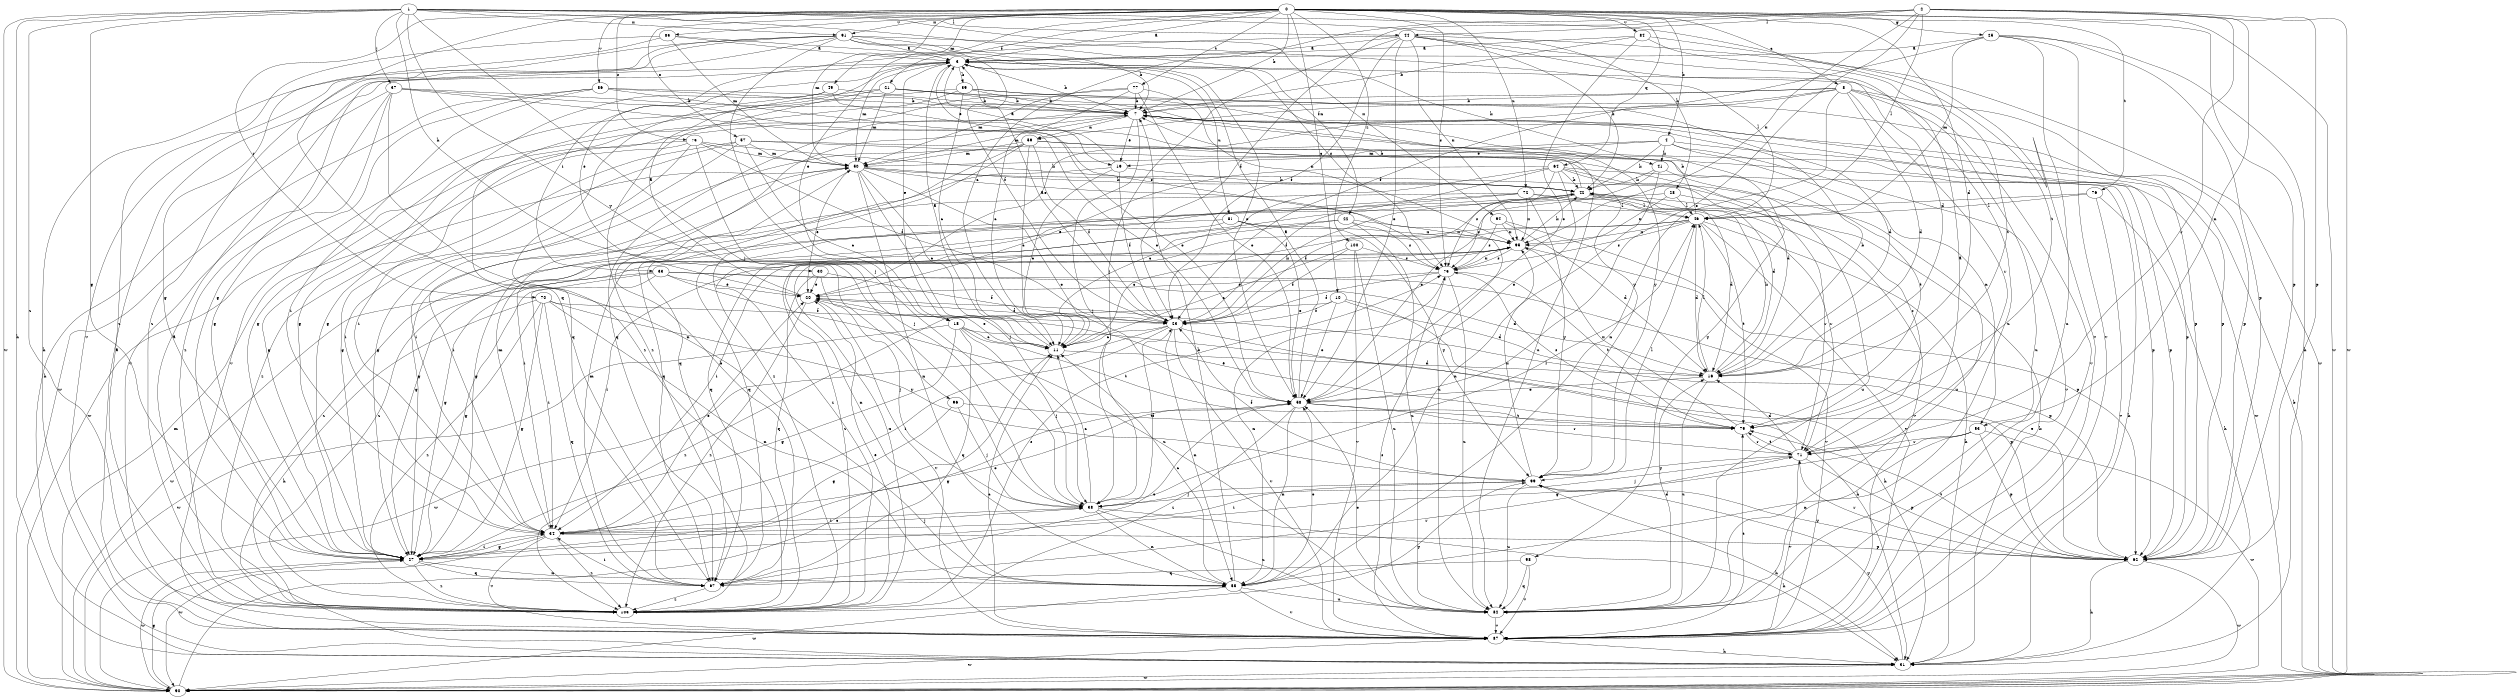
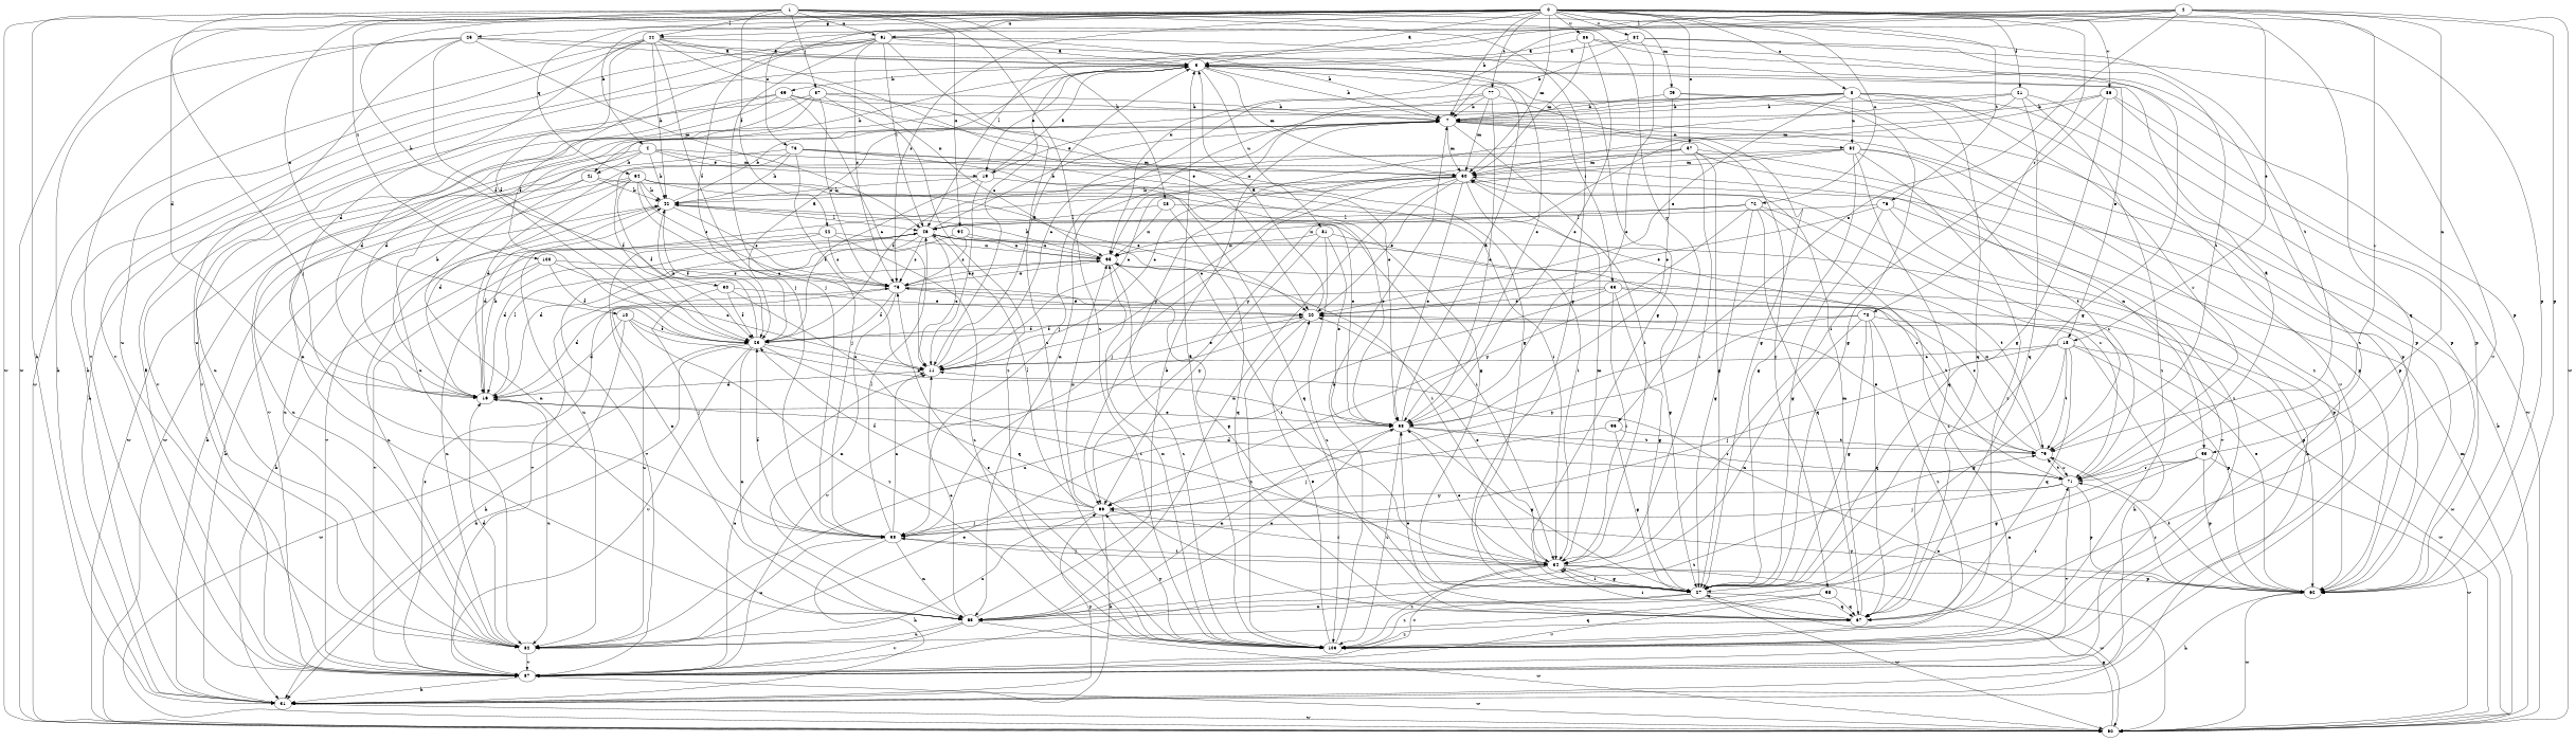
  strict digraph {
    0
    3
    4
    7
    8
    10
    16
    18
    21
    25
    49
    50
    57
    62
    64
    67
    70
    72
    73
    75
    76
    77
    84
    85
    86
    90
    91
    100
    19
    33
    39
    41
    81
    53
    42
    87
    38
    34
-   54 [label=59]
+   54
    98
    71
    20
    55
    82
    31
    103
    23
    58
    46
    27
    79
    11
    99
    95
    1
    22
    28
    30
    37
    44
    94
    96
    2
    0 -> 3 [label=a]
    0 -> 4 [label=b]
    0 -> 7 [label=b]
    0 -> 8 [label=c]
    0 -> 10 [label=c]
    0 -> 16 [label=d]
    0 -> 18 [label=e]
    0 -> 21 [label=f]
    0 -> 25 [label=g]
    0 -> 49 [label=m]
    0 -> 50 [label=m]
    0 -> 57 [label=o]
    0 -> 62 [label=p]
    0 -> 64 [label=q]
    0 -> 67 [label=q]
    0 -> 70 [label=r]
    0 -> 72 [label=u]
    0 -> 73 [label=s]
    0 -> 75 [label=s]
    0 -> 76 [label=t]
    0 -> 77 [label=t]
    0 -> 84 [label=v]
    0 -> 85 [label=v]
    0 -> 86 [label=v]
    0 -> 90 [label=w]
    0 -> 91 [label=x]
    0 -> 100 [label=z]
    3 -> 7 [label=b]
    3 -> 18 [label=e]
    3 -> 50 [label=m]
    3 -> 19 [label=e]
    3 -> 33 [label=i]
    3 -> 39 [label=k]
    3 -> 41 [label=k]
    3 -> 81 [label=u]
    4 -> 50 [label=m]
    4 -> 90 [label=w]
    4 -> 19 [label=e]
    4 -> 41 [label=k]
    4 -> 53 [label=n]
    4 -> 42 [label=k]
    4 -> 87 [label=v]
    7 -> 50 [label=m]
    7 -> 62 [label=p]
    7 -> 19 [label=e]
    7 -> 38 [label=j]
    7 -> 34 [label=i]
    7 -> 54 [label=n]
    7 -> 98 [label=y]
    8 -> 7 [label=b]
    8 -> 16 [label=d]
    8 -> 62 [label=p]
    8 -> 67 [label=q]
    8 -> 87 [label=v]
    8 -> 54 [label=n]
    8 -> 71 [label=r]
    8 -> 20 [label=e]
    8 -> 55 [label=n]
    8 -> 82 [label=u]
    10 -> 16 [label=d]
    10 -> 31 [label=h]
    10 -> 103 [label=z]
    10 -> 23 [label=f]
    10 -> 58 [label=o]
    16 -> 7 [label=b]
    16 -> 42 [label=k]
    16 -> 82 [label=u]
    16 -> 58 [label=o]
    16 -> 46 [label=l]
    18 -> 62 [label=p]
    18 -> 67 [label=q]
    18 -> 90 [label=w]
    18 -> 38 [label=j]
    18 -> 27 [label=g]
    18 -> 79 [label=t]
    18 -> 11 [label=c]
    21 -> 7 [label=b]
    21 -> 50 [label=m]
    21 -> 62 [label=p]
    21 -> 67 [label=q]
    21 -> 103 [label=z]
    21 -> 99 [label=y]
    25 -> 3 [label=a]
    25 -> 62 [label=p]
    25 -> 87 [label=v]
    25 -> 82 [label=u]
    25 -> 31 [label=h]
    25 -> 23 [label=f]
    25 -> 46 [label=m]
    49 -> 7 [label=b]
    49 -> 103 [label=z]
    49 -> 58 [label=o]
    49 -> 27 [label=g]
    50 -> 42 [label=k]
    50 -> 38 [label=j]
    50 -> 34 [label=i]
    50 -> 71 [label=r]
    50 -> 20 [label=e]
    50 -> 55 [label=n]
    50 -> 82 [label=u]
    50 -> 58 [label=o]
    50 -> 11 [label=c]
    57 -> 16 [label=d]
    57 -> 50 [label=m]
    57 -> 62 [label=p]
    57 -> 34 [label=i]
    57 -> 103 [label=z]
    57 -> 27 [label=g]
    57 -> 11 [label=c]
    62 -> 90 [label=w]
    62 -> 71 [label=r]
    62 -> 20 [label=e]
    62 -> 31 [label=h]
    62 -> 79 [label=t]
    62 -> 99 [label=y]
    64 -> 16 [label=d]
    64 -> 75 [label=s]
    64 -> 42 [label=k]
    64 -> 20 [label=e]
    64 -> 82 [label=u]
    64 -> 31 [label=h]
    64 -> 23 [label=f]
    64 -> 58 [label=o]
    64 -> 11 [label=c]
    67 -> 50 [label=m]
    67 -> 34 [label=i]
    67 -> 71 [label=r]
    67 -> 103 [label=z]
    67 -> 58 [label=o]
    70 -> 67 [label=q]
    70 -> 55 [label=n]
    70 -> 31 [label=h]
    70 -> 103 [label=z]
    70 -> 23 [label=f]
    70 -> 27 [label=g]
    70 -> 99 [label=y]
    72 -> 67 [label=q]
    72 -> 71 [label=r]
    72 -> 103 [label=z]
    72 -> 46 [label=l]
    72 -> 27 [label=g]
    72 -> 99 [label=y]
    72 -> 95 [label=x]
    73 -> 50 [label=m]
    73 -> 90 [label=w]
    73 -> 42 [label=k]
    73 -> 38 [label=j]
    73 -> 34 [label=i]
    73 -> 23 [label=f]
    73 -> 27 [label=g]
    75 -> 20 [label=e]
    75 -> 55 [label=n]
    75 -> 82 [label=u]
    75 -> 23 [label=f]
    75 -> 79 [label=t]
    75 -> 95 [label=x]
    76 -> 87 [label=v]
+   76 -> 20 [label=e]
    76 -> 31 [label=h]
    76 -> 46 [label=l]
    76 -> 27 [label=g]
    77 -> 7 [label=b]
    77 -> 50 [label=m]
    77 -> 58 [label=o]
    77 -> 27 [label=g]
    77 -> 11 [label=c]
    77 -> 95 [label=x]
    84 -> 3 [label=a]
    84 -> 7 [label=b]
    84 -> 87 [label=v]
    84 -> 58 [label=o]
    84 -> 79 [label=t]
    85 -> 3 [label=a]
    85 -> 50 [label=m]
    85 -> 103 [label=z]
    85 -> 58 [label=o]
    85 -> 27 [label=g]
    86 -> 7 [label=b]
    86 -> 62 [label=p]
    86 -> 90 [label=w]
    86 -> 34 [label=i]
    86 -> 27 [label=g]
    86 -> 99 [label=y]
    90 -> 7 [label=b]
    90 -> 50 [label=m]
    90 -> 27 [label=g]
    90 -> 11 [label=c]
    91 -> 3 [label=a]
    91 -> 7 [label=b]
    91 -> 75 [label=s]
    91 -> 87 [label=v]
    91 -> 38 [label=j]
    91 -> 31 [label=h]
    91 -> 103 [label=z]
    91 -> 23 [label=f]
    91 -> 46 [label=l]
    91 -> 27 [label=g]
    100 -> 75 [label=s]
    100 -> 87 [label=v]
    100 -> 82 [label=u]
    100 -> 23 [label=f]
    100 -> 11 [label=c]
    19 -> 3 [label=a]
    19 -> 67 [label=q]
    19 -> 42 [label=k]
    19 -> 23 [label=f]
    19 -> 11 [label=c]
    33 -> 16 [label=d]
    33 -> 62 [label=p]
    33 -> 90 [label=w]
    33 -> 34 [label=i]
    33 -> 20 [label=e]
    33 -> 82 [label=u]
    33 -> 27 [label=g]
    39 -> 7 [label=b]
    39 -> 16 [label=d]
    39 -> 87 [label=v]
    39 -> 82 [label=u]
    39 -> 27 [label=g]
    39 -> 11 [label=c]
    41 -> 42 [label=k]
    41 -> 55 [label=n]
    41 -> 82 [label=u]
    41 -> 58 [label=o]
    81 -> 103 [label=z]
    81 -> 58 [label=o]
    81 -> 27 [label=g]
    81 -> 99 [label=y]
    81 -> 95 [label=x]
    53 -> 62 [label=p]
    53 -> 90 [label=w]
    53 -> 71 [label=r]
    53 -> 55 [label=n]
    53 -> 27 [label=g]
    42 -> 7 [label=b]
    42 -> 16 [label=d]
    42 -> 75 [label=s]
    42 -> 87 [label=v]
    42 -> 34 [label=i]
    42 -> 23 [label=f]
    42 -> 46 [label=l]
    87 -> 3 [label=a]
    87 -> 75 [label=s]
    87 -> 90 [label=w]
    87 -> 31 [label=h]
    87 -> 79 [label=t]
    87 -> 11 [label=c]
    38 -> 34 [label=i]
    38 -> 55 [label=n]
    38 -> 82 [label=u]
    38 -> 31 [label=h]
    38 -> 23 [label=f]
    38 -> 46 [label=l]
    38 -> 11 [label=c]
    34 -> 50 [label=m]
    34 -> 62 [label=p]
    34 -> 90 [label=w]
    34 -> 87 [label=v]
    34 -> 38 [label=j]
    34 -> 20 [label=e]
    34 -> 103 [label=z]
    34 -> 58 [label=o]
    34 -> 27 [label=g]
    54 -> 50 [label=m]
    54 -> 62 [label=p]
    54 -> 67 [label=q]
    54 -> 103 [label=z]
    54 -> 23 [label=f]
    54 -> 27 [label=g]
    54 -> 79 [label=t]
    54 -> 11 [label=c]
    98 -> 67 [label=q]
    98 -> 87 [label=v]
    98 -> 82 [label=q]
    71 -> 3 [label=a]
    71 -> 16 [label=d]
    71 -> 62 [label=p]
    71 -> 87 [label=v]
    71 -> 38 [label=j]
    71 -> 79 [label=t]
    71 -> 99 [label=y]
    20 -> 3 [label=a]
    20 -> 87 [label=v]
    20 -> 103 [label=z]
    20 -> 23 [label=f]
    55 -> 7 [label=b]
    55 -> 90 [label=w]
    55 -> 87 [label=v]
    55 -> 82 [label=u]
    55 -> 58 [label=o]
    55 -> 11 [label=c]
    82 -> 16 [label=d]
    82 -> 87 [label=v]
    82 -> 58 [label=o]
    31 -> 90 [label=w]
    31 -> 42 [label=k]
    31 -> 99 [label=y]
    103 -> 3 [label=a]
    103 -> 7 [label=b]
    103 -> 75 [label=s]
    103 -> 20 [label=e]
    103 -> 99 [label=y]
    103 -> 95 [label=x]
    23 -> 3 [label=a]
    23 -> 90 [label=w]
    23 -> 42 [label=k]
    23 -> 87 [label=v]
    23 -> 34 [label=i]
    23 -> 55 [label=n]
    23 -> 31 [label=h]
    23 -> 11 [label=c]
    58 -> 3 [label=a]
    58 -> 71 [label=r]
    58 -> 55 [label=n]
    58 -> 103 [label=z]
    58 -> 27 [label=g]
    58 -> 79 [label=t]
    46 -> 7 [label=b]
    46 -> 16 [label=d]
    46 -> 75 [label=s]
    46 -> 87 [label=v]
    46 -> 34 [label=i]
    46 -> 31 [label=h]
    46 -> 79 [label=t]
    46 -> 11 [label=c]
    46 -> 95 [label=x]
    27 -> 67 [label=q]
    27 -> 90 [label=w]
    27 -> 34 [label=i]
    27 -> 55 [label=n]
    27 -> 103 [label=z]
    79 -> 75 [label=s]
    79 -> 71 [label=r]
    79 -> 20 [label=e]
    79 -> 95 [label=x]
    11 -> 3 [label=a]
    11 -> 16 [label=d]
    11 -> 20 [label=e]
    99 -> 38 [label=j]
    99 -> 34 [label=i]
    99 -> 82 [label=u]
    99 -> 31 [label=h]
    99 -> 23 [label=f]
    99 -> 46 [label=l]
    99 -> 95 [label=x]
    95 -> 75 [label=s]
    95 -> 42 [label=k]
    95 -> 87 [label=v]
    95 -> 34 [label=i]
    95 -> 103 [label=z]
    95 -> 27 [label=g]
    1 -> 90 [label=w]
    1 -> 91 [label=x]
    1 -> 38 [label=j]
    1 -> 31 [label=h]
    1 -> 103 [label=z]
    1 -> 27 [label=g]
    1 -> 79 [label=t]
    1 -> 22 [label=f]
    1 -> 28 [label=h]
    1 -> 30 [label=h]
    1 -> 37 [label=j]
    1 -> 44 [label=l]
    1 -> 94 [label=x]
    1 -> 96 [label=y]
    22 -> 75 [label=s]
    22 -> 55 [label=n]
    22 -> 82 [label=u]
    22 -> 103 [label=z]
    22 -> 95 [label=x]
    28 -> 67 [label=q]
    28 -> 71 [label=r]
    28 -> 46 [label=l]
    28 -> 95 [label=x]
    30 -> 67 [label=q]
    30 -> 38 [label=j]
    30 -> 20 [label=e]
    30 -> 23 [label=f]
    37 -> 7 [label=b]
    37 -> 75 [label=s]
    37 -> 87 [label=v]
    37 -> 55 [label=n]
    37 -> 31 [label=h]
    37 -> 103 [label=z]
    37 -> 58 [label=o]
    44 -> 3 [label=a]
    44 -> 16 [label=d]
    44 -> 90 [label=w]
    44 -> 42 [label=k]
    44 -> 38 [label=j]
    44 -> 20 [label=e]
    44 -> 82 [label=u]
    44 -> 23 [label=f]
    44 -> 58 [label=o]
    44 -> 95 [label=x]
    94 -> 16 [label=d]
    94 -> 62 [label=p]
    94 -> 75 [label=s]
    94 -> 95 [label=x]
    96 -> 38 [label=j]
    96 -> 27 [label=g]
    96 -> 79 [label=t]
    2 -> 62 [label=p]
    2 -> 90 [label=w]
    2 -> 53 [label=n]
    2 -> 71 [label=r]
    2 -> 23 [label=f]
    2 -> 58 [label=o]
    2 -> 46 [label=l]
    2 -> 11 [label=c]
    2 -> 95 [label=x]
    2 -> 44 [label=l]
  }
